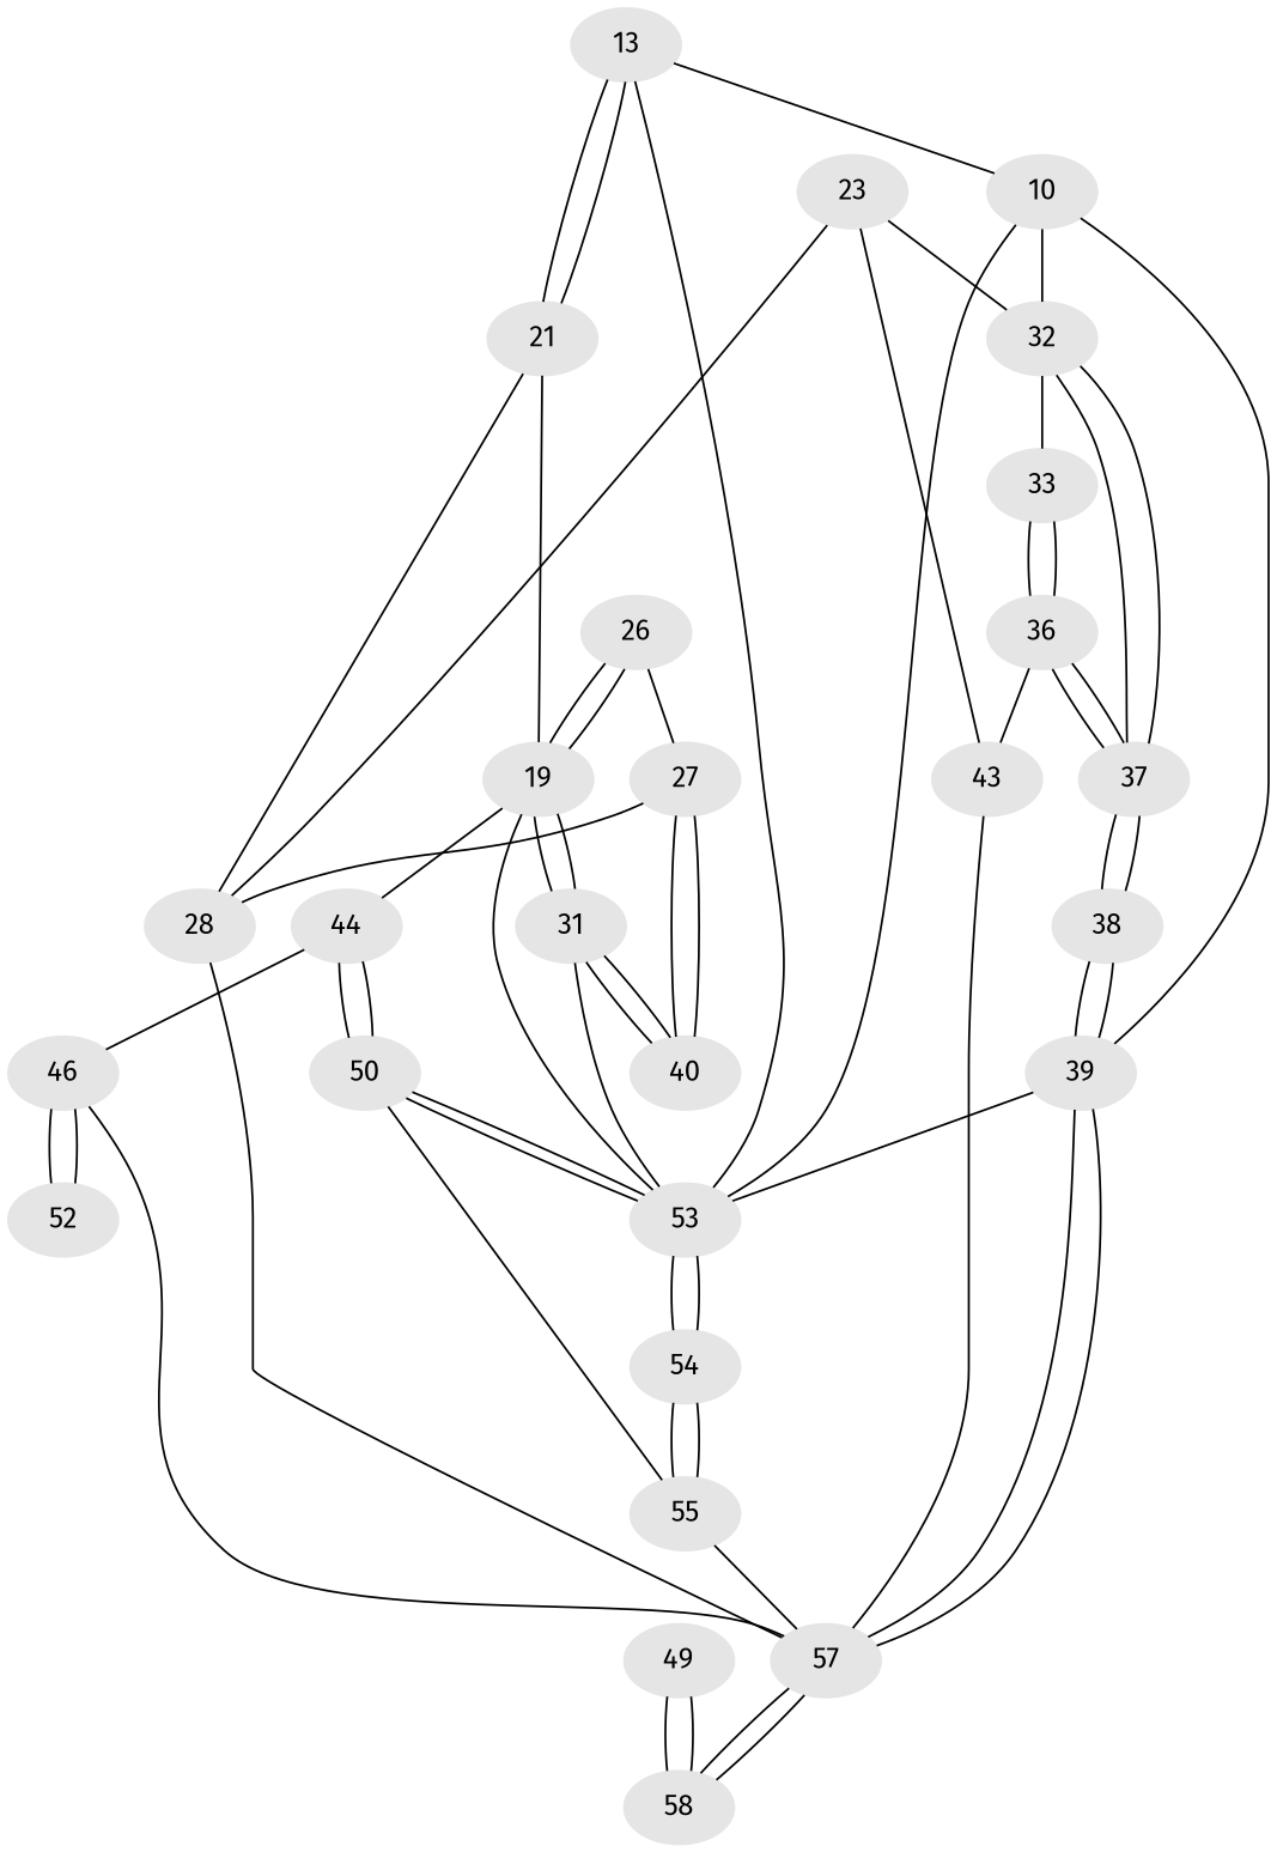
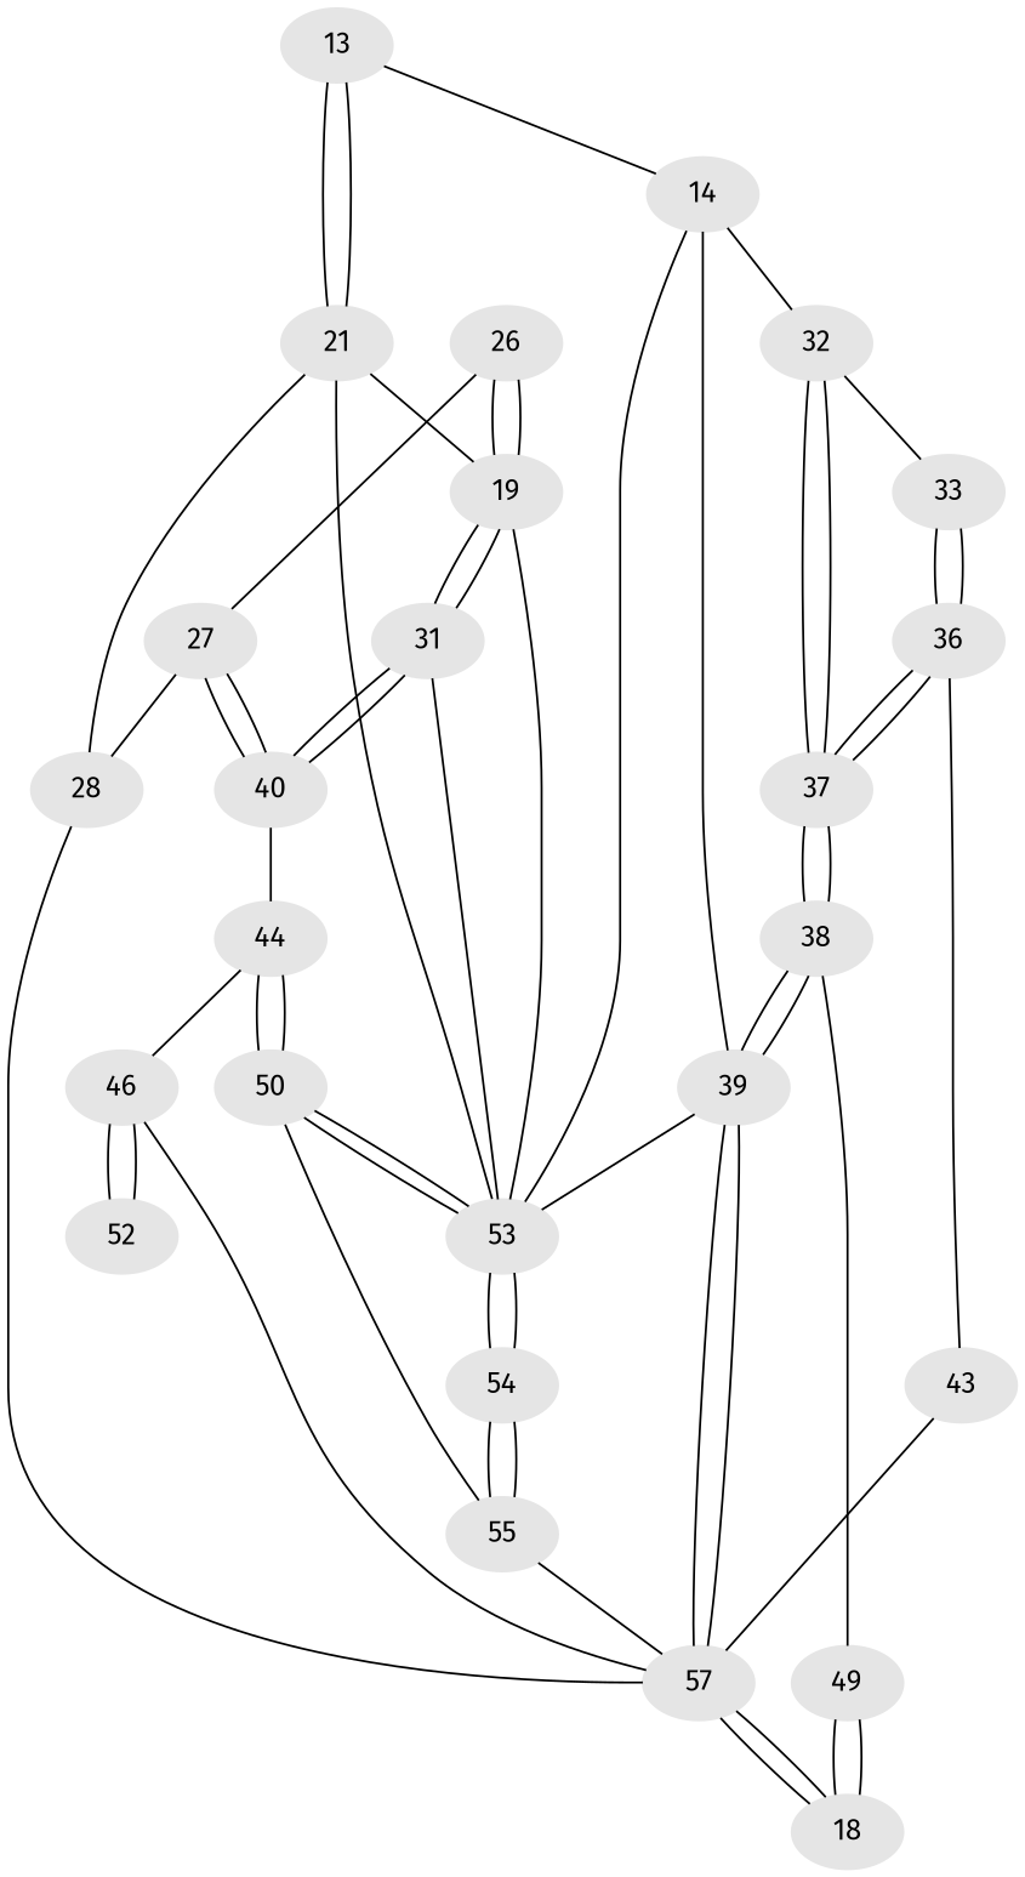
  graph {
    fontname="Fira Sans"
    node [color=gray90 fontname="Fira Sans" style=filled]
    edge [fontname="Fira Sans"]
-   14 [super="+10+11+12" label=10]
+   14 [super="+10+11+12"]
    13
    21
    53 [super="+30+9+8"]
    32 [super="+20"]
    39 [super="+3"]
    28 [super="+22"]
    n8 [label=19 super="+24+25"]
    54 [super="+2"]
    33
    37
    57 [super="+56+42+41"]
-   23 [super="+19"]
    43 [super="+34+35"]
    31
    26
    27
    40
    44
-   58
+   58 [label=18]
    36
    38
    49 [super="+48"]
    55 [super="+51"]
    46 [super="+45"]
    50
    52
    14 -- 53
    14 -- 32
    14 -- 39 [weight=2]
    13 -- 14
    13 -- 21
    13 -- 21
-   13 -- 53
+   21 -- 53
    21 -- 28
    21 -- n8
    53 -- 54 [weight=3]
    53 -- 54
    32 -- 33 [weight=2]
    32 -- 37
    32 -- 37
    39 -- 53 [weight=2]
    39 -- 57
    39 -- 57
    28 -- 57
    n8 -- 53
    n8 -- 31
    n8 -- 31
    54 -- 55
    54 -- 55
    33 -- 36
    33 -- 36
    37 -- 38
    37 -- 38
    57 -- 58
    57 -- 58
-   23 -- 32
-   23 -- 28
-   23 -- 43
    43 -- 57
    31 -- 53
    31 -- 40
    31 -- 40
    26 -- n8 [weight=2]
    26 -- n8
    26 -- 27
    27 -- 28
    27 -- 40
    27 -- 40
-   n8 -- 44
+   40 -- 44
    44 -- 46
    44 -- 50
    44 -- 50
    36 -- 37
    36 -- 37
    36 -- 43
    38 -- 39
    38 -- 39
+   38 -- 49
    49 -- 58 [weight=2]
    49 -- 58
    55 -- 57
    46 -- 57
    46 -- 52 [weight=2]
    46 -- 52
    50 -- 53
    50 -- 53
    50 -- 55
  }
